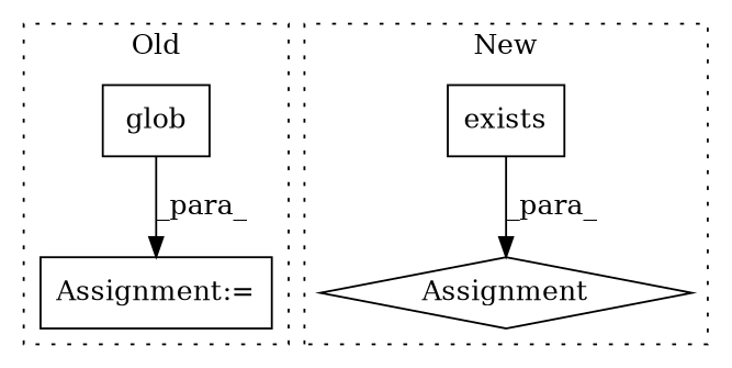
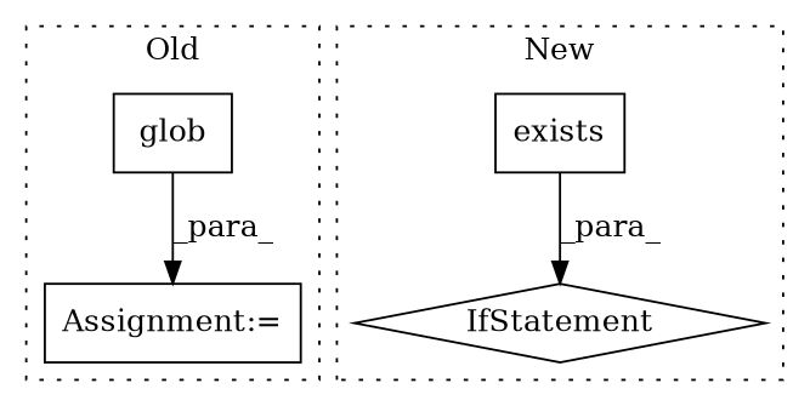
  digraph {
    node [a=32 shape=box]
    n1 [l="5,1" label=glob s="888,919"]
    n2 [a=7 l=1 label="Assignment:=" s=887]
    n3 [l="7,1" label=exists s="925,941"]
-   n4 [a=25 l="4,2" label=Assignment s="912,942" shape=diamond]
+   n4 [a=25 l="4,2" label=IfStatement s="912,942" shape=diamond]
    subgraph cluster_1 {
      label=Old
      style=dotted
      n1
      n2
    }
    subgraph cluster_2 {
      label=New
      style=dotted
      n3
      n4
    }
    n1 -> n2 [label=_para_]
    n3 -> n4 [label=_para_]
  }
